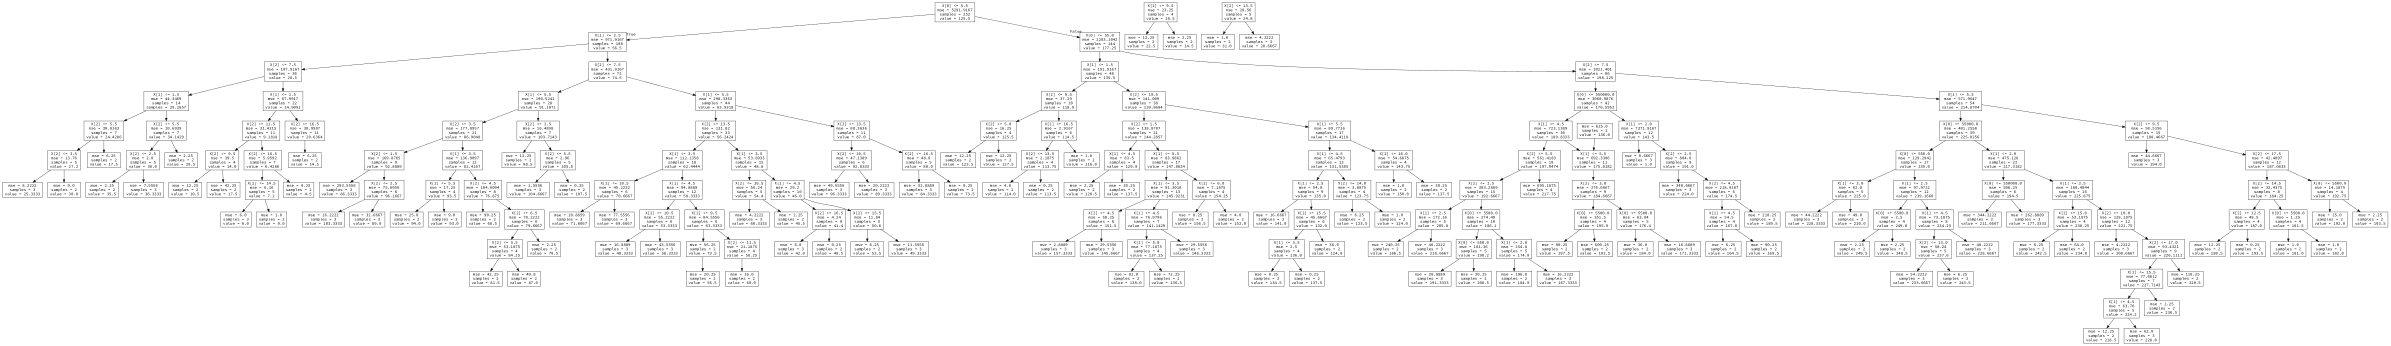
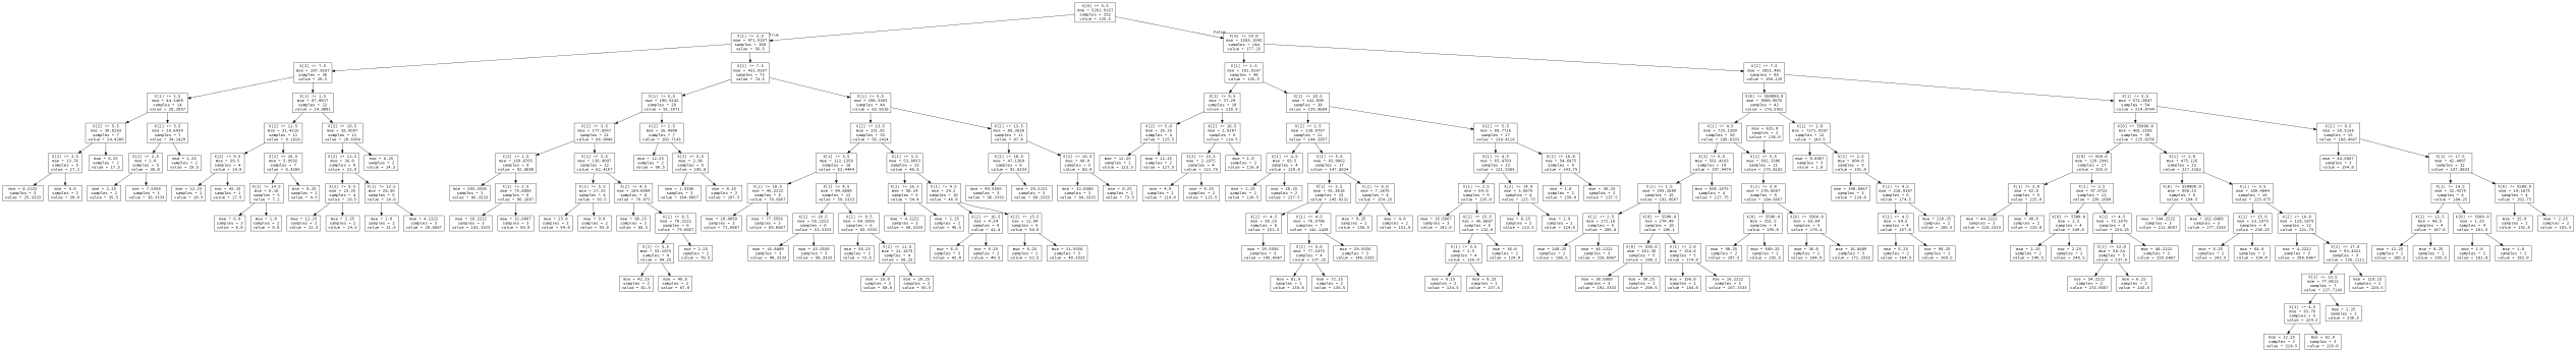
  digraph {
    fontname="Source Code Pro"
    node [fontname="Source Code Pro" shape=box]
    edge [fontname="Source Code Pro"]
    n1 [label="X[0] <= 5.5\nmse = 5291.9167\nsamples = 252\nvalue = 125.5"]
    n2 [label="X[1] <= 2.5\nmse = 971.9167\nsamples = 108\nvalue = 56.5"]
    n3 [label="X[0] <= 55.0\nmse = 2283.1042\nsamples = 144\nvalue = 177.25"]
    n4 [label="X[2] <= 7.5\nmse = 107.9167\nsamples = 36\nvalue = 20.5"]
    n5 [label="X[2] <= 7.5\nmse = 431.9167\nsamples = 72\nvalue = 74.5"]
    n6 [label="X[1] <= 1.5\nmse = 191.9167\nsamples = 48\nvalue = 135.5"]
    n7 [label="X[2] <= 7.5\nmse = 2021.401\nsamples = 96\nvalue = 198.125"]
-   n8 [label="X[1] <= 1.5\nmse = 44.3469\nsamples = 14\nsamples = 29.2857"]
+   n8 [label="X[1] <= 1.5\nmse = 44.3469\nsamples = 14\nvalue = 29.2857"]
    n9 [label="X[1] <= 1.5\nmse = 67.9917\nsamples = 22\nvalue = 14.9091"]
    n10 [label="X[1] <= 5.5\nmse = 190.5242\nsamples = 28\nvalue = 91.1071"]
    n11 [label="X[1] <= 5.5\nmse = 298.3363\nsamples = 44\nvalue = 63.9318"]
    n12 [label="X[2] <= 5.5\nmse = 30.8163\nsamples = 7\nvalue = 24.4286"]
    n13 [label="X[2] <= 5.5\nmse = 10.6939\nsamples = 7\nvalue = 34.1429"]
    n14 [label="X[2] <= 11.5\nmse = 31.4215\nsamples = 11\nvalue = 9.1818"]
    n15 [label="X[2] <= 16.5\nmse = 38.9587\nsamples = 11\nvalue = 20.6364"]
    n16 [label="X[2] <= 3.5\nmse = 13.76\nsamples = 5\nvalue = 27.2"]
    n17 [label="mse = 6.25\nsamples = 2\nvalue = 17.5"]
    n18 [label="X[2] <= 2.5\nmse = 2.0\nsamples = 5\nvalue = 36.0"]
    n19 [label="mse = 2.25\nsamples = 2\nvalue = 29.5"]
    n20 [label="mse = 8.2222\nsamples = 3\nvalue = 25.3333"]
    n21 [label="mse = 9.0\nsamples = 2\nvalue = 30.0"]
    n22 [label="mse = 2.25\nsamples = 2\nvalue = 35.5"]
    n23 [label="mse = 7.5556\nsamples = 3\nvalue = 36.3333"]
    n24 [label="X[2] <= 9.5\nmse = 39.5\nsamples = 4\nvalue = 14.0"]
    n25 [label="X[2] <= 16.5\nmse = 5.9592\nsamples = 7\nvalue = 6.4286"]
+   n26 [label="X[2] <= 11.5\nmse = 36.0\nsamples = 9\nvalue = 22.0"]
    n27 [label="mse = 6.25\nsamples = 2\nvalue = 14.5"]
    n28 [label="mse = 12.25\nsamples = 2\nvalue = 10.5"]
    n29 [label="mse = 42.25\nsamples = 2\nvalue = 17.5"]
    n30 [label="X[2] <= 14.5\nmse = 6.16\nsamples = 5\nvalue = 7.2"]
    n31 [label="mse = 0.25\nsamples = 2\nvalue = 4.5"]
    n32 [label="mse = 6.0\nsamples = 3\nvalue = 6.0"]
    n33 [label="mse = 1.0\nsamples = 2\nvalue = 9.0"]
    n34 [label="X[2] <= 9.5\nmse = 23.25\nsamples = 4\nvalue = 18.5"]
    n35 [label="X[2] <= 13.5\nmse = 28.56\nsamples = 5\nvalue = 24.8"]
    n36 [label="mse = 12.25\nsamples = 2\nvalue = 22.5"]
    n37 [label="mse = 2.25\nsamples = 2\nvalue = 14.5"]
    n38 [label="mse = 1.0\nsamples = 2\nvalue = 31.0"]
    n39 [label="mse = 4.2222\nsamples = 3\nvalue = 20.6667"]
    n40 [label="X[2] <= 3.5\nmse = 177.8957\nsamples = 21\nvalue = 86.9048"]
    n41 [label="X[2] <= 2.5\nmse = 16.4898\nsamples = 7\nvalue = 103.7143"]
    n42 [label="X[2] <= 13.5\nmse = 131.82\nsamples = 33\nvalue = 56.2424"]
    n43 [label="X[2] <= 13.5\nmse = 88.3636\nsamples = 11\nvalue = 87.0"]
    n44 [label="X[2] <= 1.5\nmse = 169.8765\nsamples = 9\nvalue = 92.8889"]
    n45 [label="X[1] <= 3.5\nmse = 136.9097\nsamples = 12\nvalue = 82.4167"]
    n46 [label="mse = 12.25\nsamples = 2\nvalue = 98.5"]
    n47 [label="X[2] <= 5.5\nmse = 2.96\nsamples = 5\nvalue = 105.8"]
    n48 [label="mse = 293.5556\nsamples = 3\nvalue = 86.3333"]
    n49 [label="X[2] <= 2.5\nmse = 75.8056\nsamples = 6\nvalue = 96.1667"]
    n50 [label="X[2] <= 5.5\nmse = 17.25\nsamples = 4\nvalue = 93.5"]
    n51 [label="X[2] <= 4.5\nmse = 104.6094\nsamples = 8\nvalue = 76.875"]
    n52 [label="mse = 16.2222\nsamples = 3\nvalue = 103.3333"]
    n53 [label="mse = 32.6667\nsamples = 3\nvalue = 89.0"]
    n54 [label="mse = 25.0\nsamples = 2\nvalue = 94.0"]
    n55 [label="mse = 9.0\nsamples = 2\nvalue = 93.0"]
    n56 [label="mse = 90.25\nsamples = 2\nvalue = 68.5"]
    n57 [label="X[2] <= 6.5\nmse = 78.2222\nsamples = 6\nvalue = 79.6667"]
    n58 [label="X[2] <= 5.5\nmse = 53.1875\nsamples = 4\nvalue = 84.25"]
    n59 [label="mse = 2.25\nsamples = 2\nvalue = 70.5"]
    n60 [label="mse = 42.25\nsamples = 2\nvalue = 81.5"]
    n61 [label="mse = 49.8\nsamples = 2\nvalue = 87.0"]
    n62 [label="mse = 1.5556\nsamples = 3\nvalue = 104.6667"]
    n63 [label="mse = 0.25\nsamples = 2\nvalue = 107.5"]
    n64 [label="X[1] <= 3.5\nmse = 112.1358\nsamples = 18\nvalue = 62.4444"]
    n65 [label="X[1] <= 3.5\nmse = 53.8933\nsamples = 15\nvalue = 48.8"]
    n66 [label="X[2] <= 10.5\nmse = 47.1389\nsamples = 6\nvalue = 92.8333"]
    n67 [label="X[2] <= 16.5\nmse = 48.0\nsamples = 5\nvalue = 80.0"]
    n68 [label="X[2] <= 10.5\nmse = 45.2222\nsamples = 6\nvalue = 70.6667"]
    n69 [label="X[1] <= 4.5\nmse = 94.8889\nsamples = 12\nvalue = 58.3333"]
    n70 [label="X[2] <= 16.5\nmse = 56.24\nsamples = 5\nvalue = 54.4"]
    n71 [label="X[1] <= 4.5\nmse = 29.2\nsamples = 10\nvalue = 46.0"]
    n72 [label="mse = 10.8859\nsamples = 3\nvalue = 71.6667"]
    n73 [label="mse = 77.5556\nsamples = 3\nvalue = 69.6667"]
    n74 [label="X[2] <= 10.5\nmse = 55.2222\nsamples = 6\nvalue = 53.3333"]
    n75 [label="X[2] <= 9.5\nmse = 84.5556\nsamples = 6\nvalue = 63.3333"]
    n76 [label="mse = 16.8889\nsamples = 3\nvalue = 48.3333"]
    n77 [label="mse = 43.5556\nsamples = 3\nvalue = 58.3333"]
    n78 [label="mse = 56.25\nsamples = 2\nvalue = 73.5"]
    n79 [label="X[2] <= 11.5\nmse = 21.1875\nsamples = 4\nvalue = 58.25"]
    n80 [label="mse = 16.0\nsamples = 2\nvalue = 60.0"]
    n81 [label="mse = 20.25\nsamples = 2\nvalue = 56.5"]
    n82 [label="mse = 4.2222\nsamples = 3\nvalue = 60.3333"]
    n83 [label="mse = 2.25\nsamples = 2\nvalue = 45.5"]
    n84 [label="X[2] <= 16.5\nmse = 4.24\nsamples = 9\nvalue = 41.4"]
    n85 [label="X[2] <= 15.5\nmse = 11.84\nsamples = 5\nvalue = 50.6"]
    n86 [label="mse = 6.0\nsamples = 3\nvalue = 42.0"]
    n87 [label="mse = 0.25\nsamples = 2\nvalue = 40.5"]
    n88 [label="mse = 6.25\nsamples = 2\nvalue = 52.5"]
    n89 [label="mse = 11.5556\nsamples = 3\nvalue = 49.3333"]
    n90 [label="mse = 49.5556\nsamples = 3\nvalue = 96.3333"]
    n91 [label="mse = 20.2222\nsamples = 3\nvalue = 89.3333"]
    n92 [label="mse = 32.8889\nsamples = 3\nvalue = 84.3333"]
    n93 [label="mse = 0.25\nsamples = 2\nvalue = 73.5"]
    n94 [label="X[2] <= 9.5\nmse = 37.29\nsamples = 10\nvalue = 118.9"]
    n95 [label="X[2] <= 10.5\nmse = 141.009\nsamples = 38\nvalue = 139.8684"]
    n96 [label="X[0] <= 550000.0\nmse = 3060.9076\nsamples = 42\nvalue = 176.5952"]
    n97 [label="X[1] <= 5.5\nmse = 571.9647\nsamples = 54\nvalue = 214.8704"]
    n98 [label="X[2] <= 5.0\nmse = 16.25\nsamples = 4\nvalue = 125.5"]
    n99 [label="X[2] <= 16.5\nmse = 2.9167\nsamples = 6\nvalue = 114.5"]
    n100 [label="X[2] <= 1.5\nmse = 138.8707\nsamples = 21\nvalue = 144.2857"]
    n101 [label="X[1] <= 5.5\nmse = 89.7716\nsamples = 17\nvalue = 134.4118"]
    n102 [label="mse = 12.25\nsamples = 2\nvalue = 123.5"]
    n103 [label="mse = 12.25\nsamples = 2\nvalue = 127.5"]
    n104 [label="X[2] <= 13.5\nmse = 2.1875\nsamples = 4\nvalue = 113.75"]
    n105 [label="mse = 1.0\nsamples = 2\nvalue = 116.0"]
    n106 [label="mse = 4.0\nsamples = 2\nvalue = 114.0"]
    n107 [label="mse = 0.25\nsamples = 2\nvalue = 113.5"]
    n108 [label="X[1] <= 4.5\nmse = 83.5\nsamples = 4\nvalue = 129.0"]
    n109 [label="X[1] <= 5.5\nmse = 83.9862\nsamples = 17\nvalue = 147.8824"]
    n110 [label="X[1] <= 4.5\nmse = 65.4793\nsamples = 13\nvalue = 131.5385"]
    n111 [label="X[2] <= 16.0\nmse = 54.6875\nsamples = 4\nvalue = 143.75"]
    n112 [label="mse = 2.25\nsamples = 2\nvalue = 120.5"]
    n113 [label="mse = 20.25\nsamples = 2\nvalue = 137.5"]
    n114 [label="X[1] <= 3.5\nmse = 91.3018\nsamples = 13\nvalue = 145.9231"]
    n115 [label="X[2] <= 6.0\nmse = 7.1875\nsamples = 4\nvalue = 154.25"]
    n116 [label="X[2] <= 4.5\nmse = 50.25\nsamples = 6\nvalue = 151.5"]
    n117 [label="X[1] <= 4.5\nmse = 76.9796\nsamples = 7\nvalue = 141.1429"]
    n118 [label="mse = 0.25\nsamples = 2\nvalue = 156.5"]
    n119 [label="mse = 4.0\nsamples = 2\nvalue = 152.0"]
-   n120 [label="mse = 2.8889\nsamples = 3\nvalue = 157.3333"]
    n121 [label="mse = 29.5556\nsamples = 3\nvalue = 145.6667"]
    n122 [label="X[2] <= 5.0\nmse = 77.1875\nsamples = 4\nvalue = 137.25"]
    n123 [label="mse = 29.5556\nsamples = 3\nvalue = 146.3333"]
    n124 [label="mse = 81.0\nsamples = 2\nvalue = 138.0"]
    n125 [label="mse = 72.25\nsamples = 2\nvalue = 136.5"]
    n126 [label="X[1] <= 2.5\nmse = 54.0\nsamples = 9\nvalue = 135.0"]
    n127 [label="X[2] <= 14.0\nmse = 3.6875\nsamples = 4\nvalue = 123.75"]
    n128 [label="mse = 1.0\nsamples = 2\nvalue = 150.0"]
    n129 [label="mse = 30.25\nsamples = 2\nvalue = 137.5"]
    n130 [label="mse = 16.6667\nsamples = 3\nvalue = 141.0"]
    n131 [label="X[2] <= 15.5\nmse = 45.6667\nsamples = 6\nvalue = 132.0"]
    n132 [label="mse = 6.25\nsamples = 2\nvalue = 123.5"]
    n133 [label="mse = 1.0\nsamples = 2\nvalue = 124.0"]
    n134 [label="X[1] <= 3.5\nmse = 2.5\nsamples = 4\nvalue = 136.0"]
    n135 [label="mse = 36.0\nsamples = 2\nvalue = 124.0"]
    n136 [label="mse = 0.25\nsamples = 2\nvalue = 134.5"]
    n137 [label="mse = 0.25\nsamples = 2\nvalue = 137.5"]
    n138 [label="X[1] <= 4.5\nmse = 723.1389\nsamples = 30\nvalue = 189.8333"]
    n139 [label="X[1] <= 2.0\nmse = 7371.9167\nsamples = 12\nvalue = 143.5"]
    n140 [label="X[0] <= 55000.0\nmse = 401.2558\nsamples = 39\nvalue = 225.0256"]
    n141 [label="X[2] <= 9.5\nmse = 50.5156\nsamples = 15\nvalue = 188.4667"]
    n142 [label="X[2] <= 5.5\nmse = 561.4183\nsamples = 19\nvalue = 197.9474"]
    n143 [label="X[1] <= 5.5\nmse = 692.3306\nsamples = 11\nvalue = 175.8182"]
    n144 [label="mse = 0.6667\nsamples = 3\nvalue = 1.0"]
    n145 [label="X[2] <= 2.5\nmse = 804.0\nsamples = 9\nvalue = 191.0"]
    n146 [label="X[2] <= 1.5\nmse = 393.2889\nsamples = 15\nvalue = 192.6667"]
    n147 [label="mse = 695.1875\nsamples = 4\nvalue = 217.75"]
    n148 [label="X[2] <= 3.0\nmse = 276.6667\nsamples = 9\nvalue = 184.6667"]
    n149 [label="X[1] <= 2.5\nmse = 172.16\nsamples = 5\nvalue = 205.8"]
    n150 [label="X[0] <= 5500.0\nmse = 274.49\nsamples = 10\nvalue = 186.1"]
    n151 [label="mse = 240.25\nsamples = 2\nvalue = 186.5"]
    n152 [label="mse = 46.2222\nsamples = 3\nvalue = 218.6667"]
    n153 [label="X[0] <= 550.0\nmse = 101.36\nsamples = 5\nvalue = 198.2"]
    n154 [label="X[1] <= 2.0\nmse = 154.8\nsamples = 5\nvalue = 174.0"]
    n155 [label="mse = 30.8889\nsamples = 3\nvalue = 191.3333"]
    n156 [label="mse = 30.25\nsamples = 2\nvalue = 208.5"]
    n157 [label="mse = 196.0\nsamples = 2\nvalue = 184.0"]
    n158 [label="mse = 16.2222\nsamples = 3\nvalue = 167.3333"]
    n159 [label="mse = 625.0\nsamples = 2\nvalue = 136.0"]
    n160 [label="X[0] <= 5500.0\nmse = 351.5\nsamples = 4\nvalue = 195.0"]
    n161 [label="X[0] <= 5500.0\nmse = 63.04\nsamples = 5\nvalue = 176.4"]
    n162 [label="mse = 90.25\nsamples = 2\nvalue = 197.5"]
    n163 [label="mse = 600.25\nsamples = 2\nvalue = 192.5"]
    n164 [label="mse = 36.0\nsamples = 2\nvalue = 184.0"]
    n165 [label="mse = 16.8889\nsamples = 3\nvalue = 171.3333"]
    n166 [label="mse = 340.6667\nsamples = 3\nvalue = 224.0"]
    n167 [label="X[2] <= 4.5\nmse = 218.9167\nsamples = 6\nvalue = 174.5"]
    n168 [label="X[1] <= 4.5\nmse = 54.5\nsamples = 4\nvalue = 167.0"]
    n169 [label="mse = 210.25\nsamples = 2\nvalue = 189.5"]
    n170 [label="mse = 6.25\nsamples = 2\nvalue = 164.5"]
    n171 [label="mse = 90.25\nsamples = 2\nvalue = 169.5"]
    n172 [label="X[0] <= 550.0\nmse = 129.2941\nsamples = 17\nvalue = 235.0"]
    n173 [label="X[1] <= 2.0\nmse = 475.126\nsamples = 22\nvalue = 217.3182"]
    n174 [label="mse = 44.6667\nsamples = 3\nvalue = 194.0"]
    n175 [label="X[2] <= 17.5\nmse = 42.4097\nsamples = 12\nvalue = 187.0833"]
    n176 [label="X[1] <= 3.0\nmse = 62.8\nsamples = 5\nvalue = 225.0"]
    n177 [label="X[1] <= 2.5\nmse = 97.9722\nsamples = 12\nvalue = 239.1660"]
    n178 [label="X[0] <= 550000.0\nmse = 598.25\nsamples = 6\nvalue = 194.5"]
    n179 [label="X[1] <= 3.5\nmse = 160.4844\nsamples = 16\nvalue = 225.875"]
    n180 [label="mse = 44.2222\nsamples = 3\nvalue = 228.3333"]
    n181 [label="mse = 49.0\nsamples = 2\nvalue = 220.0"]
    n182 [label="X[0] <= 5500.0\nmse = 2.5\nsamples = 4\nvalue = 249.0"]
    n183 [label="X[1] <= 4.5\nmse = 73.1875\nsamples = 8\nvalue = 234.25"]
    n184 [label="mse = 2.25\nsamples = 2\nvalue = 249.5"]
    n185 [label="mse = 2.25\nsamples = 2\nvalue = 248.5"]
    n186 [label="X[2] <= 13.0\nmse = 58.24\nsamples = 5\nvalue = 237.6"]
    n187 [label="mse = 48.2222\nsamples = 3\nvalue = 228.6667"]
    n188 [label="mse = 54.2222\nsamples = 3\nvalue = 233.6667"]
    n189 [label="mse = 6.25\nsamples = 2\nvalue = 243.5"]
    n190 [label="mse = 344.2222\nsamples = 3\nvalue = 211.6667"]
    n191 [label="mse = 262.8889\nsamples = 3\nvalue = 177.3333"]
    n192 [label="X[2] <= 15.0\nmse = 53.1875\nsamples = 4\nvalue = 238.25"]
    n193 [label="X[2] <= 10.0\nmse = 128.1875\nsamples = 12\nvalue = 221.75"]
    n194 [label="mse = 6.25\nsamples = 2\nvalue = 242.5"]
    n195 [label="mse = 64.0\nsamples = 2\nvalue = 234.0"]
    n196 [label="mse = 4.2222\nsamples = 3\nvalue = 208.6667"]
    n197 [label="X[2] <= 17.0\nmse = 93.4321\nsamples = 9\nvalue = 226.1111"]
    n198 [label="X[2] <= 15.5\nmse = 77.0612\nsamples = 7\nvalue = 227.7143"]
    n199 [label="mse = 110.25\nsamples = 2\nvalue = 220.5"]
    n200 [label="X[1] <= 4.5\nmse = 63.76\nsamples = 5\nvalue = 224.2"]
    n201 [label="mse = 2.25\nsamples = 2\nvalue = 236.5"]
    n202 [label="mse = 12.25\nsamples = 2\nvalue = 218.5"]
    n203 [label="mse = 62.0\nsamples = 3\nvalue = 228.0"]
    n204 [label="X[2] <= 14.5\nmse = 32.4375\nsamples = 8\nvalue = 184.25"]
    n205 [label="X[0] <= 5500.0\nmse = 14.1875\nsamples = 4\nvalue = 192.75"]
    n206 [label="X[2] <= 12.5\nmse = 48.5\nsamples = 4\nvalue = 187.0"]
    n207 [label="X[0] <= 5500.0\nmse = 1.25\nsamples = 4\nvalue = 181.5"]
    n208 [label="mse = 25.0\nsamples = 2\nvalue = 192.0"]
    n209 [label="mse = 2.25\nsamples = 2\nvalue = 193.5"]
    n210 [label="mse = 12.25\nsamples = 2\nvalue = 180.5"]
    n211 [label="mse = 0.25\nsamples = 2\nvalue = 193.5"]
    n212 [label="mse = 1.0\nsamples = 2\nvalue = 181.0"]
    n213 [label="mse = 1.0\nsamples = 2\nvalue = 182.0"]
    n1 -> n2 [headlabel=True labelangle=45 labeldistance=2.5]
    n1 -> n3 [headlabel=False labelangle=-45 labeldistance=2.5]
    n2 -> n4
    n2 -> n5
    n3 -> n6
    n3 -> n7
    n4 -> n8
    n4 -> n9
    n5 -> n10
    n5 -> n11
    n6 -> n94
    n6 -> n95
    n7 -> n96
    n7 -> n97
    n8 -> n12
    n8 -> n13
    n9 -> n14
    n9 -> n15
    n10 -> n40
    n10 -> n41
    n11 -> n42
    n11 -> n43
    n12 -> n16
    n12 -> n17
    n13 -> n18
    n13 -> n19
    n14 -> n24
    n14 -> n25
+   n15 -> n26
    n15 -> n27
    n16 -> n20
    n16 -> n21
    n18 -> n22
    n18 -> n23
    n24 -> n28
    n24 -> n29
    n25 -> n30
    n25 -> n31
+   n26 -> n34
+   n26 -> n35
    n30 -> n32
    n30 -> n33
    n34 -> n36
    n34 -> n37
    n35 -> n38
    n35 -> n39
    n40 -> n44
    n40 -> n45
    n41 -> n46
    n41 -> n47
    n42 -> n64
    n42 -> n65
    n43 -> n66
    n43 -> n67
    n44 -> n48
    n44 -> n49
    n45 -> n50
    n45 -> n51
    n47 -> n62
    n47 -> n63
    n49 -> n52
    n49 -> n53
    n50 -> n54
    n50 -> n55
    n51 -> n56
    n51 -> n57
    n57 -> n58
    n57 -> n59
    n58 -> n60
    n58 -> n61
    n64 -> n68
    n64 -> n69
    n65 -> n70
    n65 -> n71
    n66 -> n90
    n66 -> n91
    n67 -> n92
    n67 -> n93
    n68 -> n72
    n68 -> n73
    n69 -> n74
    n69 -> n75
    n70 -> n82
    n70 -> n83
    n71 -> n84
    n71 -> n85
    n74 -> n76
    n74 -> n77
    n75 -> n78
    n75 -> n79
    n79 -> n80
-   n78 -> n81
+   n79 -> n81
    n84 -> n86
    n84 -> n87
    n85 -> n88
    n85 -> n89
    n94 -> n98
    n94 -> n99
    n95 -> n100
    n95 -> n101
    n96 -> n138
    n96 -> n139
    n97 -> n140
    n97 -> n141
    n98 -> n102
    n98 -> n103
    n99 -> n104
    n99 -> n105
    n100 -> n108
    n100 -> n109
    n101 -> n110
    n101 -> n111
    n104 -> n106
    n104 -> n107
    n108 -> n112
    n108 -> n113
    n109 -> n114
    n109 -> n115
    n110 -> n126
    n110 -> n127
    n111 -> n128
    n111 -> n129
    n114 -> n116
    n114 -> n117
    n115 -> n118
    n115 -> n119
-   n116 -> n120
    n116 -> n121
    n117 -> n122
    n117 -> n123
    n122 -> n124
    n122 -> n125
    n126 -> n130
    n126 -> n131
    n127 -> n132
    n127 -> n133
    n131 -> n134
    n131 -> n135
    n134 -> n136
    n134 -> n137
    n138 -> n142
    n138 -> n143
    n139 -> n144
    n139 -> n145
    n140 -> n172
    n140 -> n173
    n141 -> n174
    n141 -> n175
    n142 -> n146
    n142 -> n147
    n143 -> n148
    n145 -> n166
    n145 -> n167
    n146 -> n149
    n146 -> n150
    n148 -> n160
    n148 -> n161
    n149 -> n151
    n149 -> n152
    n150 -> n153
    n150 -> n154
    n153 -> n155
    n153 -> n156
    n154 -> n157
    n154 -> n158
    n159 -> n143
    n160 -> n162
    n160 -> n163
    n161 -> n164
    n161 -> n165
    n167 -> n168
    n167 -> n169
    n168 -> n170
    n168 -> n171
    n172 -> n176
    n172 -> n177
    n173 -> n178
    n173 -> n179
    n175 -> n204
    n175 -> n205
    n176 -> n180
    n176 -> n181
    n177 -> n182
    n177 -> n183
    n178 -> n190
    n178 -> n191
    n179 -> n192
    n179 -> n193
    n182 -> n184
    n182 -> n185
    n183 -> n186
    n183 -> n187
    n186 -> n188
    n186 -> n189
    n192 -> n194
    n192 -> n195
    n193 -> n196
    n193 -> n197
    n197 -> n198
    n197 -> n199
    n198 -> n200
    n198 -> n201
    n200 -> n202
    n200 -> n203
    n204 -> n206
    n204 -> n207
    n205 -> n208
    n205 -> n209
    n206 -> n210
    n206 -> n211
    n207 -> n212
    n207 -> n213
  }
